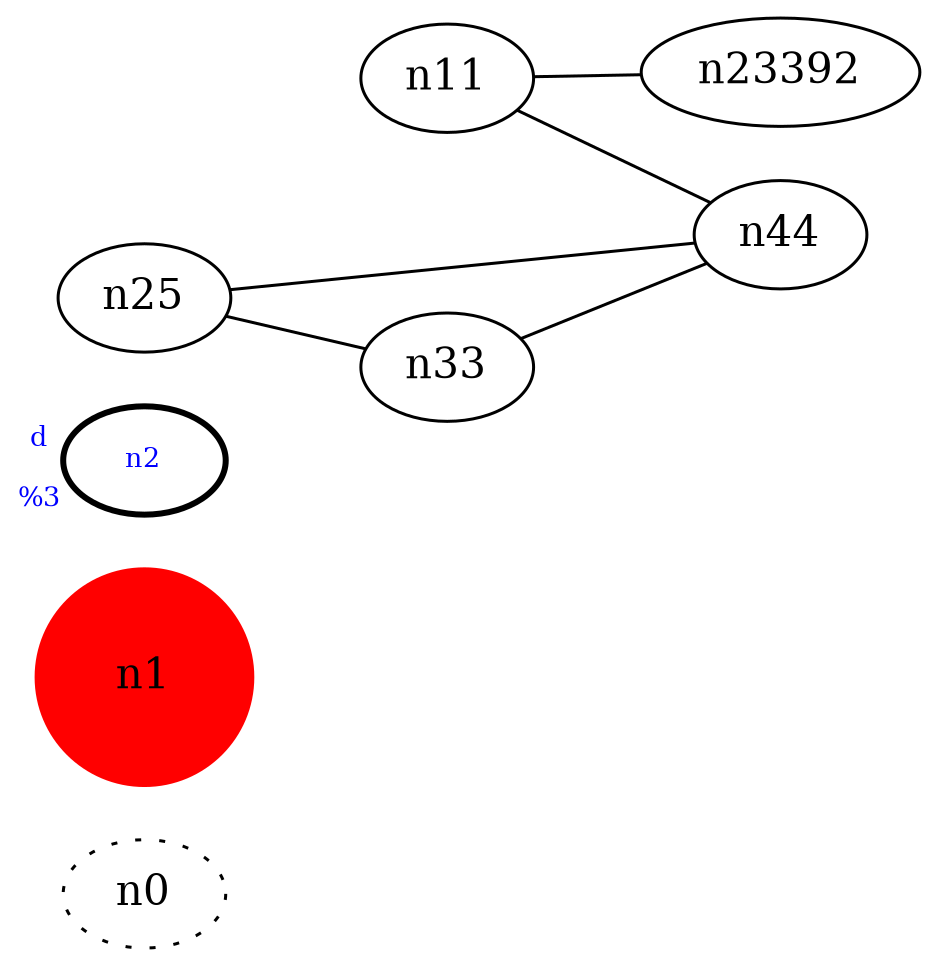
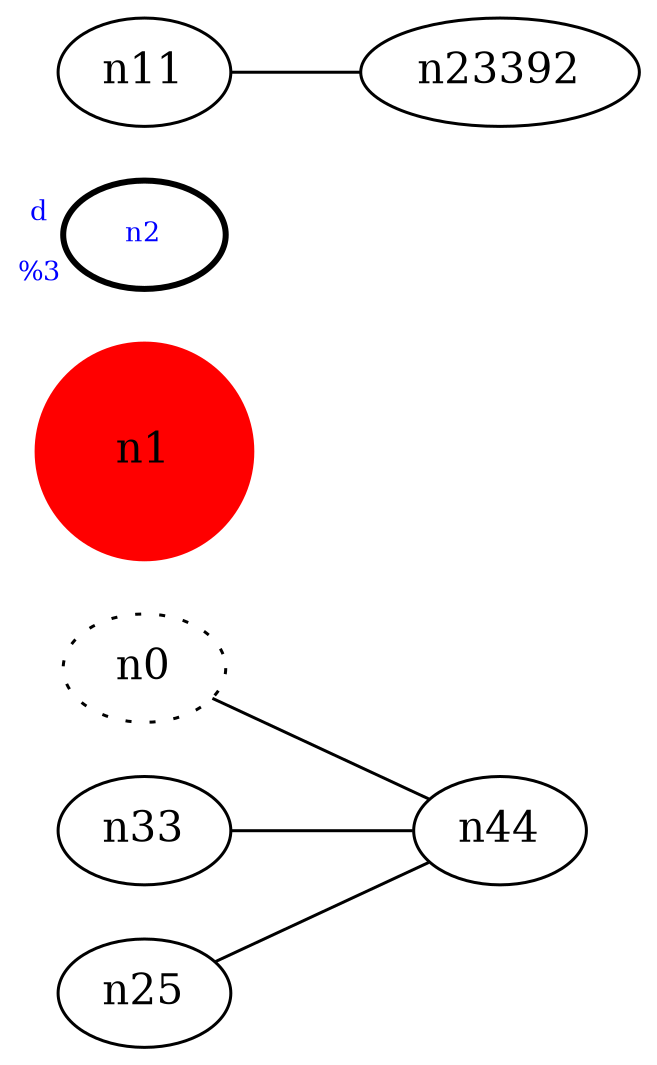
  graph {
    fontcolor=blue
    rankdir=LR
    n0 [fillcolor="#123456" style=dotted]
    n1 [color=red height=1 style=filled width=1]
    n2 [fontcolor=blue fontsize=9 style=bold xlabel="d\n\l\G"]
    n23992 [label=n23392]
    n11
    n44
    n33
    n22 [label=n25]
    n11 -- n23992
-   n11 -- n44
+   n0 -- n44
    n33 -- n44
    n22 -- n44
-   n22 -- n33
  }
